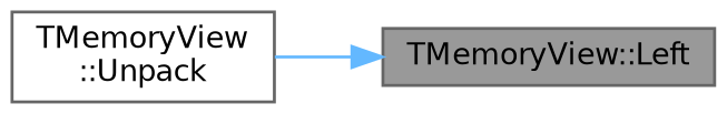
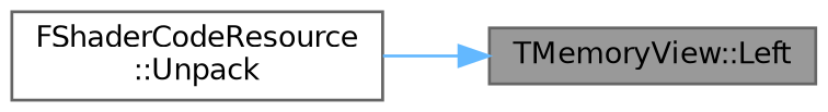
  digraph {
    rankdir=RL
    node [fontname=Helvetica fontsize=10 shape=box style=filled]
    n1 [color=gray40 fillcolor=grey60 fontcolor=black height=0.2 label="TMemoryView::Left" width=0.4]
-   n2 [color=grey40 fillcolor=white height=0.2 label="TMemoryView\l::Unpack" width=0.4]
+   n2 [color=grey40 fillcolor=white height=0.2 label="FShaderCodeResource\l::Unpack" width=0.4]
    n1 -> n2 [color=steelblue1 dir=back fontname=Helvetica fontsize=10 labelfontname=Helvetica labelfontsize=10 style=solid]
  }
